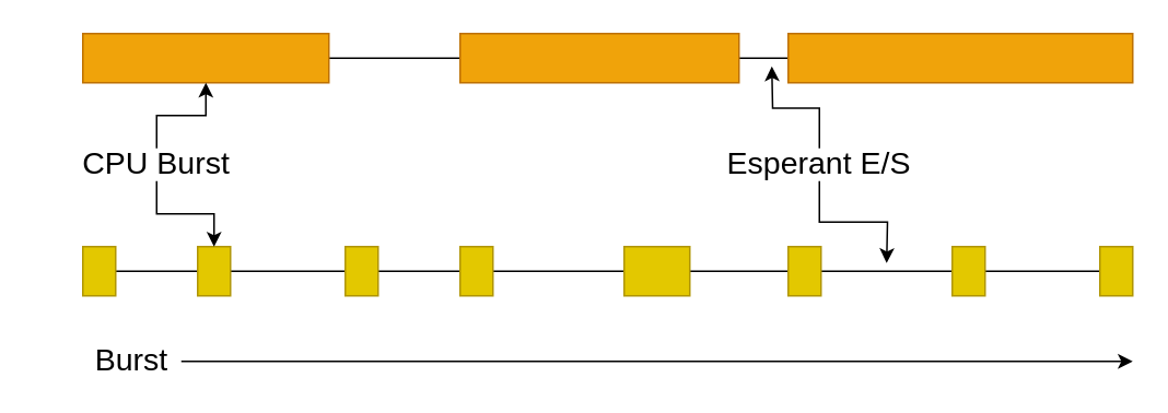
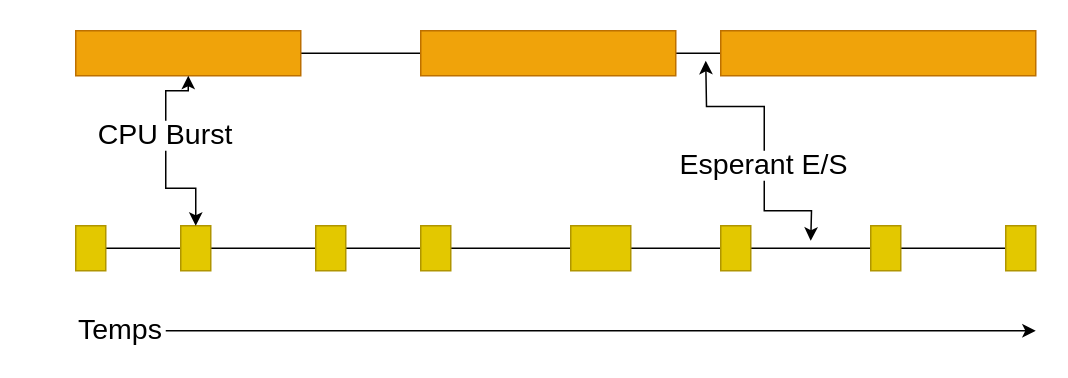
  <mxCell id="0" />
  <mxCell id="1" parent="0" />
  <mxCell id="2" value="" style="edgeStyle=orthogonalEdgeStyle;rounded=0;orthogonalLoop=1;jettySize=auto;html=1;endArrow=none;endFill=0;" edge="1" parent="1" source="3" target="5"><mxGeometry relative="1" as="geometry" /></mxCell>
  <mxCell id="3" value="" style="rounded=0;whiteSpace=wrap;html=1;fillColor=#f0a30a;strokeColor=#BD7000;fontColor=#000000;" vertex="1" parent="1"><mxGeometry x="50" y="20" width="150" height="30" as="geometry" /></mxCell>
  <mxCell id="4" value="" style="edgeStyle=orthogonalEdgeStyle;rounded=0;orthogonalLoop=1;jettySize=auto;html=1;endArrow=none;endFill=0;" edge="1" parent="1" source="5" target="6"><mxGeometry relative="1" as="geometry" /></mxCell>
  <mxCell id="5" value="" style="rounded=0;whiteSpace=wrap;html=1;fillColor=#f0a30a;strokeColor=#BD7000;fontColor=#000000;" vertex="1" parent="1"><mxGeometry x="280" y="20" width="170" height="30" as="geometry" /></mxCell>
  <mxCell id="6" value="" style="rounded=0;whiteSpace=wrap;html=1;fillColor=#f0a30a;strokeColor=#BD7000;fontColor=#000000;" vertex="1" parent="1"><mxGeometry x="480" y="20" width="210" height="30" as="geometry" /></mxCell>
  <mxCell id="7" value="" style="edgeStyle=orthogonalEdgeStyle;rounded=0;orthogonalLoop=1;jettySize=auto;html=1;endArrow=none;endFill=0;" edge="1" parent="1" source="8" target="10"><mxGeometry relative="1" as="geometry" /></mxCell>
  <mxCell id="8" value="" style="rounded=0;whiteSpace=wrap;html=1;fillColor=#e3c800;fontColor=#000000;strokeColor=#B09500;" vertex="1" parent="1"><mxGeometry x="50" y="150" width="20" height="30" as="geometry" /></mxCell>
  <mxCell id="9" value="" style="edgeStyle=orthogonalEdgeStyle;rounded=0;orthogonalLoop=1;jettySize=auto;html=1;endArrow=none;endFill=0;" edge="1" parent="1" source="10" target="12"><mxGeometry relative="1" as="geometry" /></mxCell>
  <mxCell id="10" value="" style="rounded=0;whiteSpace=wrap;html=1;fillColor=#e3c800;fontColor=#000000;strokeColor=#B09500;" vertex="1" parent="1"><mxGeometry x="120" y="150" width="20" height="30" as="geometry" /></mxCell>
  <mxCell id="11" value="" style="edgeStyle=orthogonalEdgeStyle;rounded=0;orthogonalLoop=1;jettySize=auto;html=1;endArrow=none;endFill=0;" edge="1" parent="1" source="12" target="14"><mxGeometry relative="1" as="geometry" /></mxCell>
  <mxCell id="12" value="" style="rounded=0;whiteSpace=wrap;html=1;fillColor=#e3c800;fontColor=#000000;strokeColor=#B09500;" vertex="1" parent="1"><mxGeometry x="210" y="150" width="20" height="30" as="geometry" /></mxCell>
  <mxCell id="13" value="" style="edgeStyle=orthogonalEdgeStyle;rounded=0;orthogonalLoop=1;jettySize=auto;html=1;endArrow=none;endFill=0;" edge="1" parent="1" source="14" target="16"><mxGeometry relative="1" as="geometry" /></mxCell>
  <mxCell id="14" value="" style="rounded=0;whiteSpace=wrap;html=1;fillColor=#e3c800;fontColor=#000000;strokeColor=#B09500;" vertex="1" parent="1"><mxGeometry x="280" y="150" width="20" height="30" as="geometry" /></mxCell>
  <mxCell id="15" value="" style="edgeStyle=orthogonalEdgeStyle;rounded=0;orthogonalLoop=1;jettySize=auto;html=1;endArrow=none;endFill=0;" edge="1" parent="1" source="16" target="18"><mxGeometry relative="1" as="geometry" /></mxCell>
  <mxCell id="16" value="" style="rounded=0;whiteSpace=wrap;html=1;fillColor=#e3c800;fontColor=#000000;strokeColor=#B09500;" vertex="1" parent="1"><mxGeometry x="380" y="150" width="40" height="30" as="geometry" /></mxCell>
  <mxCell id="17" value="" style="edgeStyle=orthogonalEdgeStyle;rounded=0;orthogonalLoop=1;jettySize=auto;html=1;endArrow=none;endFill=0;" edge="1" parent="1" source="18" target="20"><mxGeometry relative="1" as="geometry" /></mxCell>
  <mxCell id="18" value="" style="rounded=0;whiteSpace=wrap;html=1;fillColor=#e3c800;fontColor=#000000;strokeColor=#B09500;" vertex="1" parent="1"><mxGeometry x="480" y="150" width="20" height="30" as="geometry" /></mxCell>
  <mxCell id="19" value="" style="edgeStyle=orthogonalEdgeStyle;rounded=0;orthogonalLoop=1;jettySize=auto;html=1;endArrow=none;endFill=0;" edge="1" parent="1" source="20" target="21"><mxGeometry relative="1" as="geometry" /></mxCell>
  <mxCell id="20" value="" style="rounded=0;whiteSpace=wrap;html=1;fillColor=#e3c800;fontColor=#000000;strokeColor=#B09500;" vertex="1" parent="1"><mxGeometry x="580" y="150" width="20" height="30" as="geometry" /></mxCell>
  <mxCell id="21" value="" style="rounded=0;whiteSpace=wrap;html=1;fillColor=#e3c800;fontColor=#000000;strokeColor=#B09500;" vertex="1" parent="1"><mxGeometry x="670" y="150" width="20" height="30" as="geometry" /></mxCell>
  <mxCell id="22" style="edgeStyle=orthogonalEdgeStyle;rounded=0;orthogonalLoop=1;jettySize=auto;html=1;entryX=0.5;entryY=1;entryDx=0;entryDy=0;" edge="1" parent="1" source="24" target="3"><mxGeometry relative="1" as="geometry" /></mxCell>
  <mxCell id="23" style="edgeStyle=orthogonalEdgeStyle;rounded=0;orthogonalLoop=1;jettySize=auto;html=1;entryX=0.5;entryY=0;entryDx=0;entryDy=0;" edge="1" parent="1" source="24" target="10"><mxGeometry relative="1" as="geometry" /></mxCell>
- <mxCell id="24" value="CPU Burst" style="text;html=1;strokeColor=none;fillColor=none;align=center;verticalAlign=middle;whiteSpace=wrap;rounded=0;fontSize=19;" vertex="1" parent="1"><mxGeometry x="20" y="90" width="150" height="20" as="geometry" /></mxCell>
+ <mxCell id="24" value="CPU Burst" style="text;html=1;strokeColor=none;fillColor=none;align=center;verticalAlign=middle;whiteSpace=wrap;rounded=0;fontSize=19;" vertex="1" parent="1"><mxGeometry x="35" y="80" width="150" height="20" as="geometry" /></mxCell>
  <mxCell id="25" style="edgeStyle=orthogonalEdgeStyle;rounded=0;orthogonalLoop=1;jettySize=auto;html=1;" edge="1" parent="1" source="27"><mxGeometry relative="1" as="geometry"><mxPoint x="470" y="40" as="targetPoint" /></mxGeometry></mxCell>
  <mxCell id="26" style="edgeStyle=orthogonalEdgeStyle;rounded=0;orthogonalLoop=1;jettySize=auto;html=1;" edge="1" parent="1" source="27"><mxGeometry relative="1" as="geometry"><mxPoint x="540" y="160" as="targetPoint" /></mxGeometry></mxCell>
- <mxCell id="27" value="Esperant E/S" style="text;html=1;strokeColor=none;fillColor=none;align=center;verticalAlign=middle;whiteSpace=wrap;rounded=0;fontSize=19;" vertex="1" parent="1"><mxGeometry x="424" y="90" width="150" height="20" as="geometry" /></mxCell>
+ <mxCell id="27" value="Esperant E/S" style="text;html=1;strokeColor=none;fillColor=none;align=center;verticalAlign=middle;whiteSpace=wrap;rounded=0;fontSize=19;" vertex="1" parent="1"><mxGeometry x="434" y="100" width="150" height="20" as="geometry" /></mxCell>
  <mxCell id="28" style="edgeStyle=orthogonalEdgeStyle;rounded=0;orthogonalLoop=1;jettySize=auto;html=1;" edge="1" parent="1" source="29"><mxGeometry relative="1" as="geometry"><mxPoint x="690" y="220" as="targetPoint" /></mxGeometry></mxCell>
- <mxCell id="29" value="Burst" style="text;html=1;strokeColor=none;fillColor=none;align=center;verticalAlign=middle;whiteSpace=wrap;rounded=0;fontSize=19;" vertex="1" parent="1"><mxGeometry x="50" y="210" width="60" height="20" as="geometry" /></mxCell>
+ <mxCell id="29" value="Temps" style="text;html=1;strokeColor=none;fillColor=none;align=center;verticalAlign=middle;whiteSpace=wrap;rounded=0;fontSize=19;" vertex="1" parent="1"><mxGeometry x="50" y="210" width="60" height="20" as="geometry" /></mxCell>
